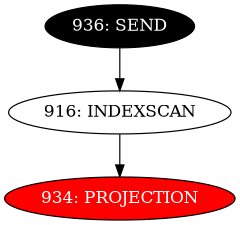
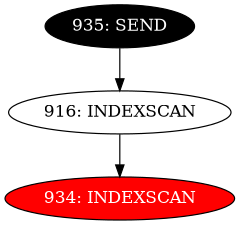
  digraph {
    node [fontcolor=white style=filled]
    n1 [label="916: INDEXSCAN" fontcolor="" style=""]
-   n2 [fillcolor=red label="934: PROJECTION"]
-   n3 [fillcolor=black label="936: SEND"]
+   n2 [fillcolor=red label="934: INDEXSCAN"]
+   n3 [fillcolor=black label="935: SEND"]
    n1 -> n2
    n3 -> n1
  }
